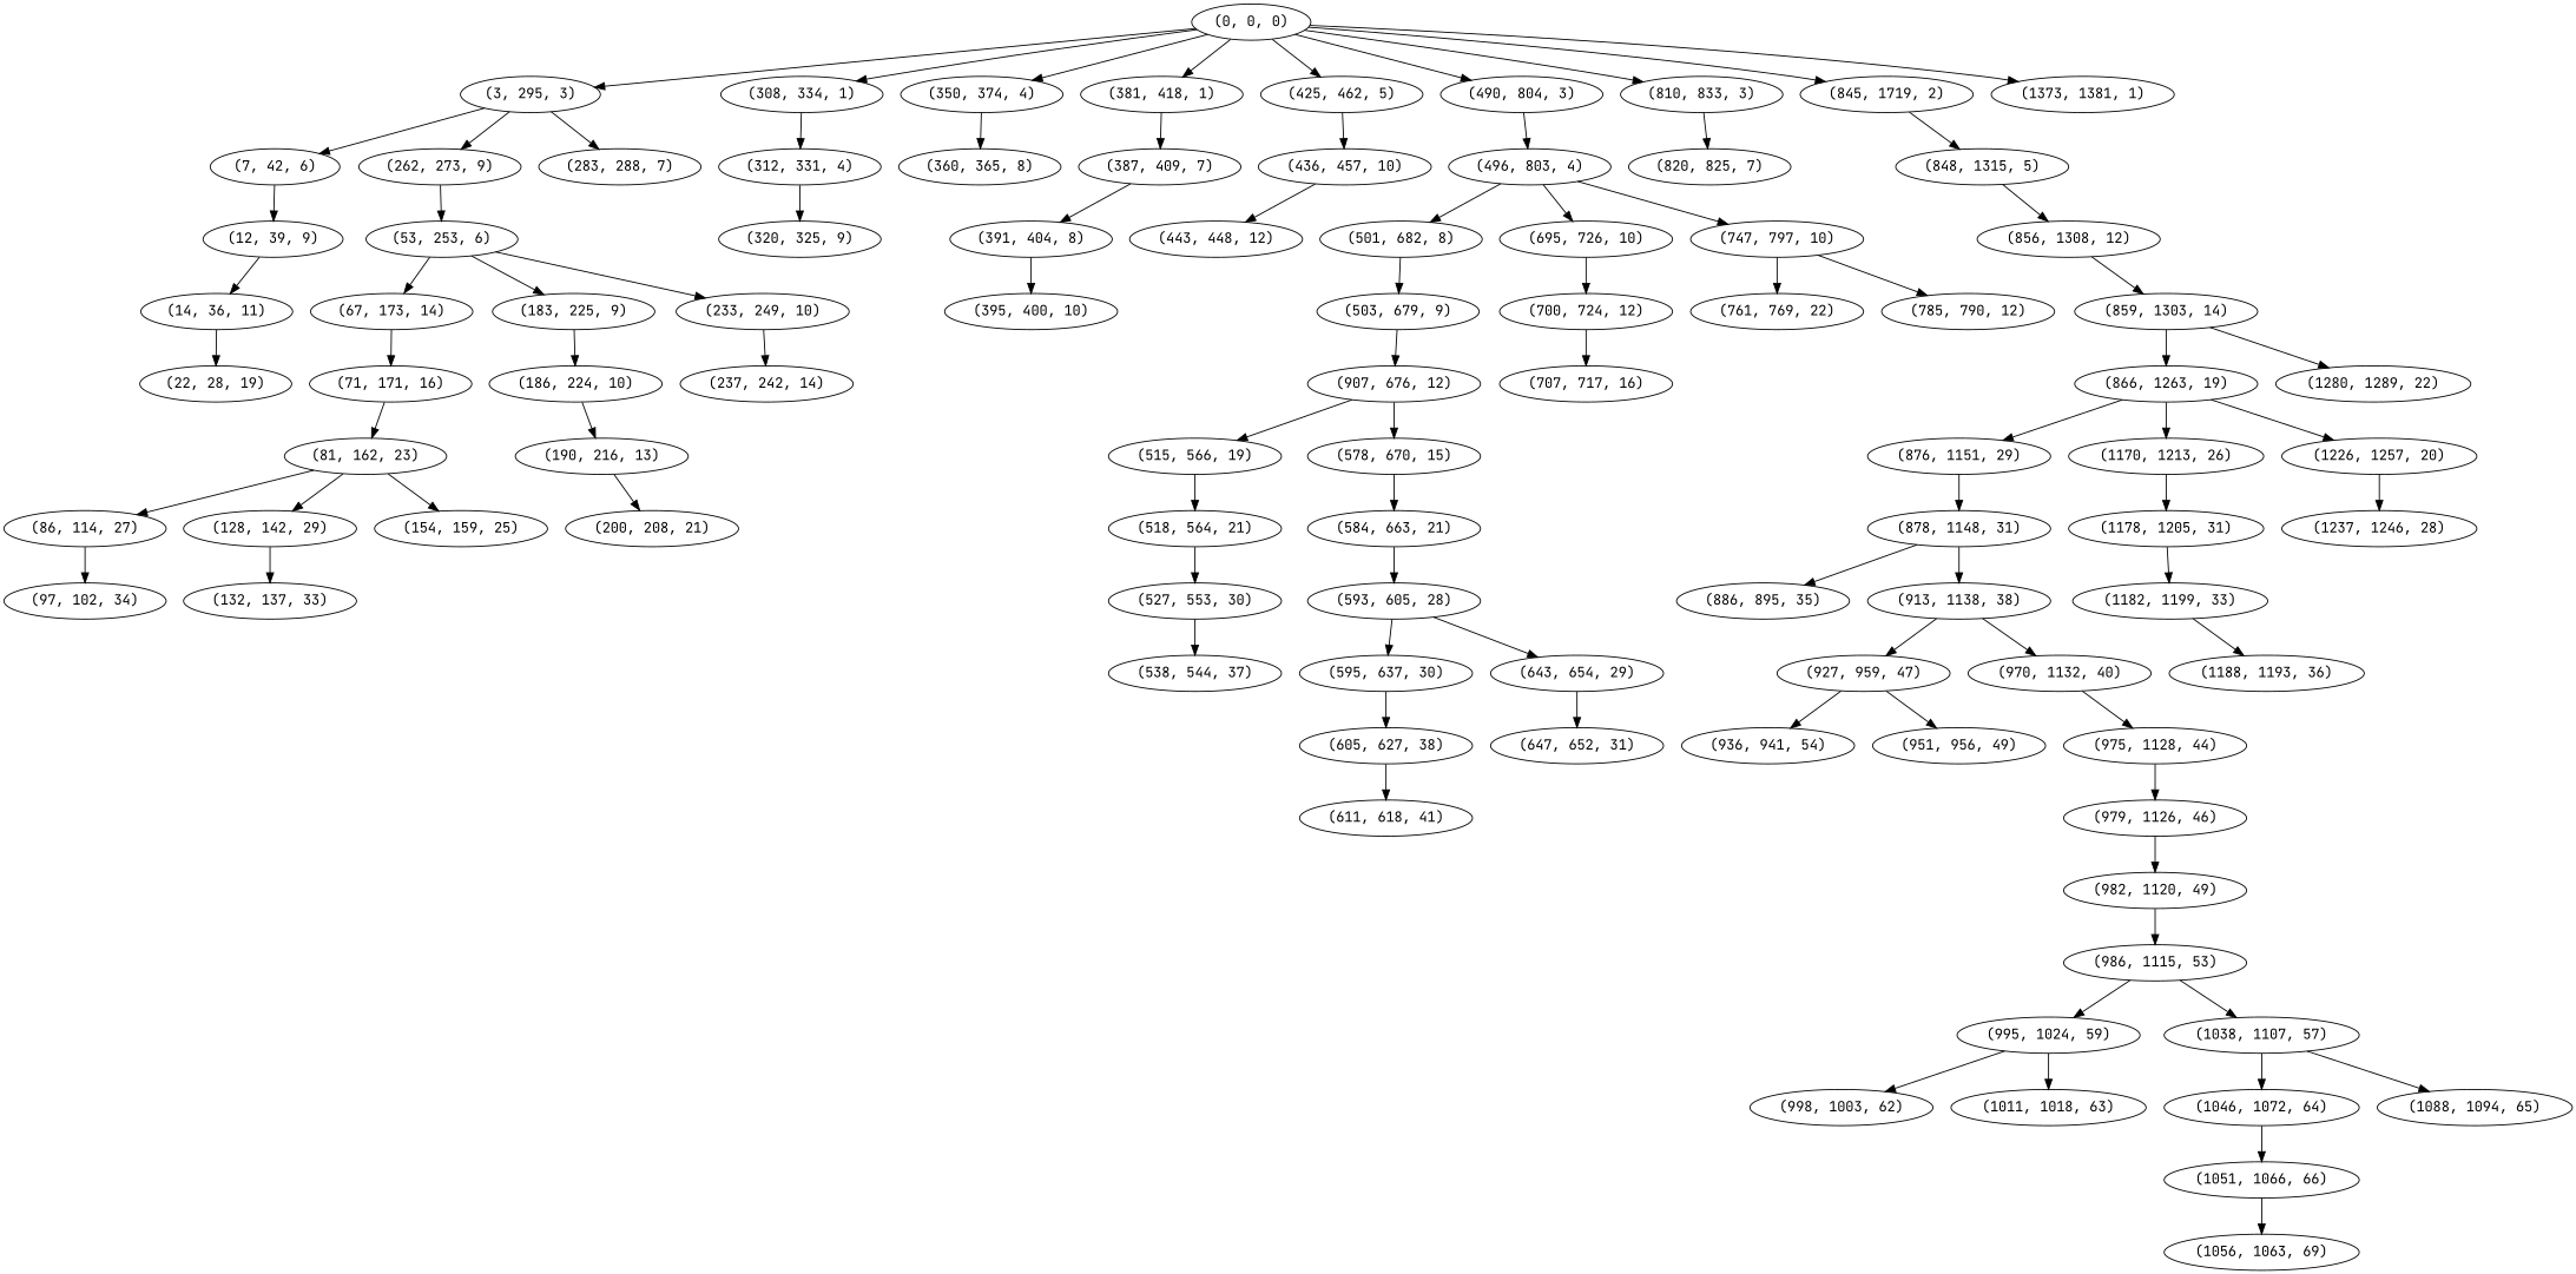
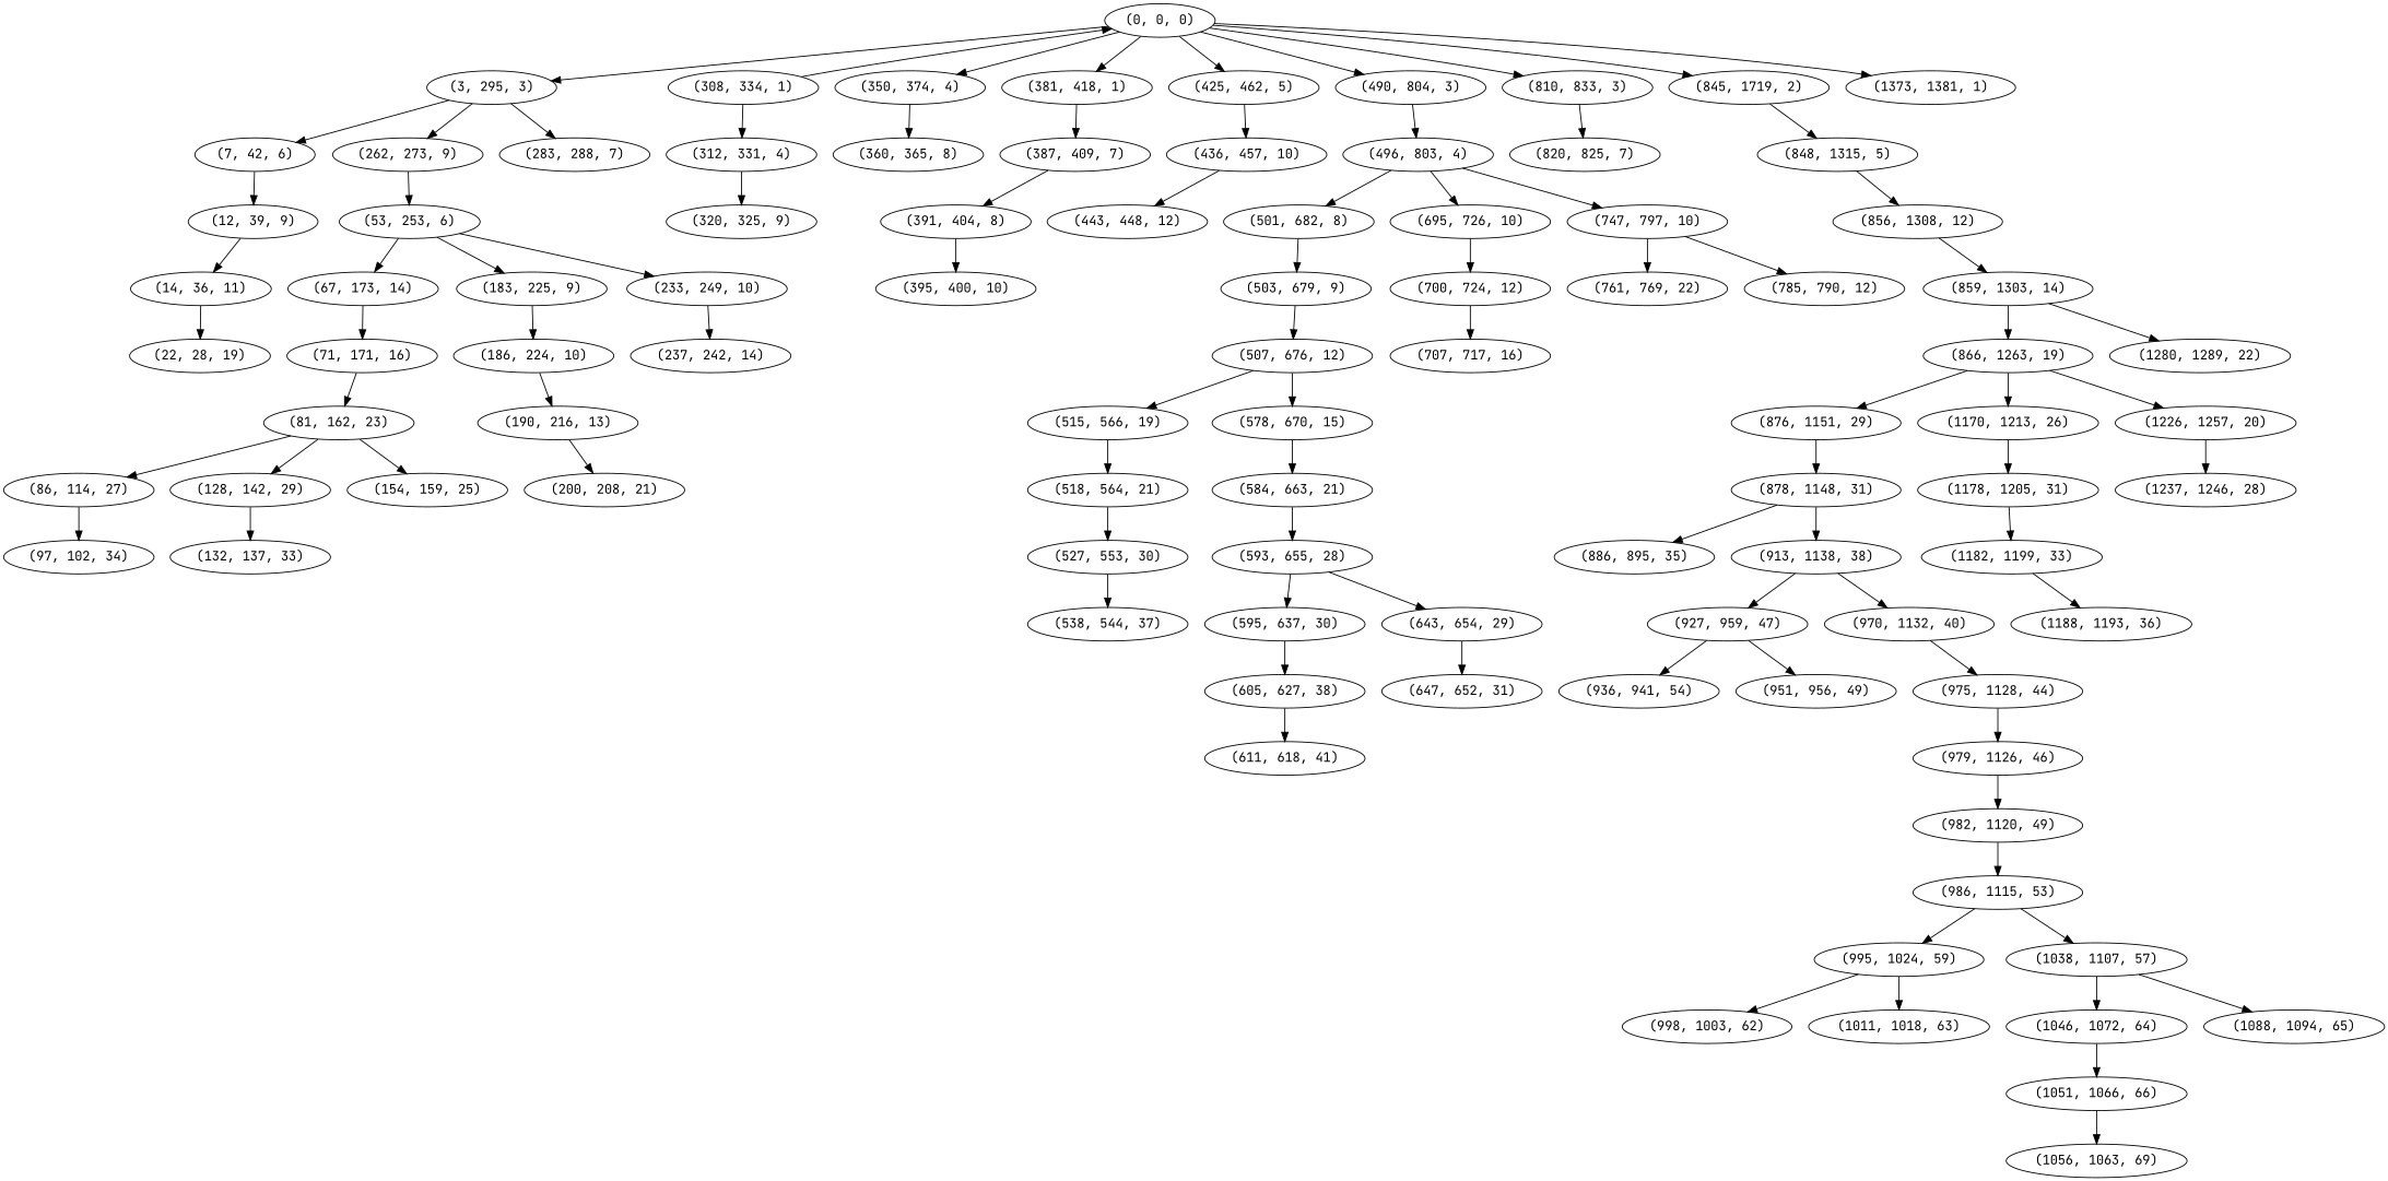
  digraph {
    fontname="JetBrains Mono"
    node [fontname="JetBrains Mono"]
    edge [fontname="JetBrains Mono"]
    "(0, 0, 0)"
    "(3, 295, 3)"
    "(308, 334, 1)"
    "(350, 374, 4)"
    "(381, 418, 1)"
    "(425, 462, 5)"
    "(490, 804, 3)"
    "(810, 833, 3)"
    n9 [label="(845, 1719, 2)"]
    "(1373, 1381, 1)"
    "(7, 42, 6)"
    "(262, 273, 9)"
    "(283, 288, 7)"
    "(312, 331, 4)"
    "(360, 365, 8)"
    "(387, 409, 7)"
    "(436, 457, 10)"
    "(496, 803, 4)"
    "(820, 825, 7)"
    "(848, 1315, 5)"
    "(12, 39, 9)"
    "(53, 253, 6)"
    "(67, 173, 14)"
    "(183, 225, 9)"
    "(233, 249, 10)"
    "(14, 36, 11)"
    n27 [label="(22, 28, 19)"]
    "(71, 171, 16)"
    "(186, 224, 10)"
    "(237, 242, 14)"
    "(81, 162, 23)"
    "(86, 114, 27)"
    "(128, 142, 29)"
    "(154, 159, 25)"
    "(97, 102, 34)"
    "(132, 137, 33)"
    "(190, 216, 13)"
    "(200, 208, 21)"
    "(320, 325, 9)"
    "(391, 404, 8)"
    "(395, 400, 10)"
    "(443, 448, 12)"
    "(501, 682, 8)"
    "(695, 726, 10)"
    "(747, 797, 10)"
    "(503, 679, 9)"
    "(700, 724, 12)"
    "(761, 769, 22)"
    "(785, 790, 12)"
-   "(507, 676, 12)" [label="(907, 676, 12)"]
+   "(507, 676, 12)"
    "(515, 566, 19)"
    "(578, 670, 15)"
    "(518, 564, 21)"
    "(584, 663, 21)"
    "(527, 553, 30)"
    "(538, 544, 37)"
-   "(593, 655, 28)" [label="(593, 605, 28)"]
+   "(593, 655, 28)"
    "(595, 637, 30)"
    "(643, 654, 29)"
    "(605, 627, 38)"
    "(647, 652, 31)"
    "(611, 618, 41)"
    "(707, 717, 16)"
    "(856, 1308, 12)"
    "(859, 1303, 14)"
    "(866, 1263, 19)"
    "(1280, 1289, 22)"
    "(876, 1151, 29)"
    "(1170, 1213, 26)"
    "(1226, 1257, 20)"
    "(878, 1148, 31)"
    "(1178, 1205, 31)"
    "(1237, 1246, 28)"
    "(886, 895, 35)"
    "(913, 1138, 38)"
    "(927, 959, 47)"
    "(970, 1132, 40)"
    "(936, 941, 54)"
    "(951, 956, 49)"
    "(975, 1128, 44)"
    "(979, 1126, 46)"
    "(982, 1120, 49)"
    "(986, 1115, 53)"
    "(995, 1024, 59)"
    "(1038, 1107, 57)"
    "(998, 1003, 62)"
    "(1011, 1018, 63)"
    "(1046, 1072, 64)"
    "(1088, 1094, 65)"
    "(1051, 1066, 66)"
    "(1056, 1063, 69)"
    "(1182, 1199, 33)"
    "(1188, 1193, 36)"
    "(0, 0, 0)" -> "(3, 295, 3)"
-   "(0, 0, 0)" -> "(308, 334, 1)"
+   "(308, 334, 1)" -> "(0, 0, 0)"
    "(0, 0, 0)" -> "(350, 374, 4)"
    "(0, 0, 0)" -> "(381, 418, 1)"
    "(0, 0, 0)" -> "(425, 462, 5)"
    "(0, 0, 0)" -> "(490, 804, 3)"
    "(0, 0, 0)" -> "(810, 833, 3)"
    "(0, 0, 0)" -> n9
    "(0, 0, 0)" -> "(1373, 1381, 1)"
    "(3, 295, 3)" -> "(7, 42, 6)"
    "(3, 295, 3)" -> "(262, 273, 9)"
    "(3, 295, 3)" -> "(283, 288, 7)"
    "(308, 334, 1)" -> "(312, 331, 4)"
    "(350, 374, 4)" -> "(360, 365, 8)"
    "(381, 418, 1)" -> "(387, 409, 7)"
    "(425, 462, 5)" -> "(436, 457, 10)"
    "(490, 804, 3)" -> "(496, 803, 4)"
    "(810, 833, 3)" -> "(820, 825, 7)"
    n9 -> "(848, 1315, 5)"
    "(7, 42, 6)" -> "(12, 39, 9)"
    "(262, 273, 9)" -> "(53, 253, 6)"
    "(312, 331, 4)" -> "(320, 325, 9)"
    "(387, 409, 7)" -> "(391, 404, 8)"
    "(436, 457, 10)" -> "(443, 448, 12)"
    "(496, 803, 4)" -> "(501, 682, 8)"
    "(496, 803, 4)" -> "(695, 726, 10)"
    "(496, 803, 4)" -> "(747, 797, 10)"
    "(848, 1315, 5)" -> "(856, 1308, 12)"
    "(12, 39, 9)" -> "(14, 36, 11)"
    "(53, 253, 6)" -> "(67, 173, 14)"
    "(53, 253, 6)" -> "(183, 225, 9)"
    "(53, 253, 6)" -> "(233, 249, 10)"
    "(67, 173, 14)" -> "(71, 171, 16)"
    "(183, 225, 9)" -> "(186, 224, 10)"
    "(233, 249, 10)" -> "(237, 242, 14)"
    "(14, 36, 11)" -> n27
    "(71, 171, 16)" -> "(81, 162, 23)"
    "(186, 224, 10)" -> "(190, 216, 13)"
    "(81, 162, 23)" -> "(86, 114, 27)"
    "(81, 162, 23)" -> "(128, 142, 29)"
    "(81, 162, 23)" -> "(154, 159, 25)"
    "(86, 114, 27)" -> "(97, 102, 34)"
    "(128, 142, 29)" -> "(132, 137, 33)"
    "(190, 216, 13)" -> "(200, 208, 21)"
    "(391, 404, 8)" -> "(395, 400, 10)"
    "(501, 682, 8)" -> "(503, 679, 9)"
    "(695, 726, 10)" -> "(700, 724, 12)"
    "(747, 797, 10)" -> "(761, 769, 22)"
    "(747, 797, 10)" -> "(785, 790, 12)"
    "(503, 679, 9)" -> "(507, 676, 12)"
    "(700, 724, 12)" -> "(707, 717, 16)"
    "(507, 676, 12)" -> "(515, 566, 19)"
    "(507, 676, 12)" -> "(578, 670, 15)"
    "(515, 566, 19)" -> "(518, 564, 21)"
    "(578, 670, 15)" -> "(584, 663, 21)"
    "(518, 564, 21)" -> "(527, 553, 30)"
    "(584, 663, 21)" -> "(593, 655, 28)"
    "(527, 553, 30)" -> "(538, 544, 37)"
    "(593, 655, 28)" -> "(595, 637, 30)"
    "(593, 655, 28)" -> "(643, 654, 29)"
    "(595, 637, 30)" -> "(605, 627, 38)"
    "(643, 654, 29)" -> "(647, 652, 31)"
    "(605, 627, 38)" -> "(611, 618, 41)"
    "(856, 1308, 12)" -> "(859, 1303, 14)"
    "(859, 1303, 14)" -> "(866, 1263, 19)"
    "(859, 1303, 14)" -> "(1280, 1289, 22)"
    "(866, 1263, 19)" -> "(876, 1151, 29)"
    "(866, 1263, 19)" -> "(1170, 1213, 26)"
    "(866, 1263, 19)" -> "(1226, 1257, 20)"
    "(876, 1151, 29)" -> "(878, 1148, 31)"
    "(1170, 1213, 26)" -> "(1178, 1205, 31)"
    "(1226, 1257, 20)" -> "(1237, 1246, 28)"
    "(878, 1148, 31)" -> "(886, 895, 35)"
    "(878, 1148, 31)" -> "(913, 1138, 38)"
    "(1178, 1205, 31)" -> "(1182, 1199, 33)"
    "(913, 1138, 38)" -> "(927, 959, 47)"
    "(913, 1138, 38)" -> "(970, 1132, 40)"
    "(927, 959, 47)" -> "(936, 941, 54)"
    "(927, 959, 47)" -> "(951, 956, 49)"
    "(970, 1132, 40)" -> "(975, 1128, 44)"
    "(975, 1128, 44)" -> "(979, 1126, 46)"
    "(979, 1126, 46)" -> "(982, 1120, 49)"
    "(982, 1120, 49)" -> "(986, 1115, 53)"
    "(986, 1115, 53)" -> "(995, 1024, 59)"
    "(986, 1115, 53)" -> "(1038, 1107, 57)"
    "(995, 1024, 59)" -> "(998, 1003, 62)"
    "(995, 1024, 59)" -> "(1011, 1018, 63)"
    "(1038, 1107, 57)" -> "(1046, 1072, 64)"
    "(1038, 1107, 57)" -> "(1088, 1094, 65)"
    "(1046, 1072, 64)" -> "(1051, 1066, 66)"
    "(1051, 1066, 66)" -> "(1056, 1063, 69)"
    "(1182, 1199, 33)" -> "(1188, 1193, 36)"
  }
